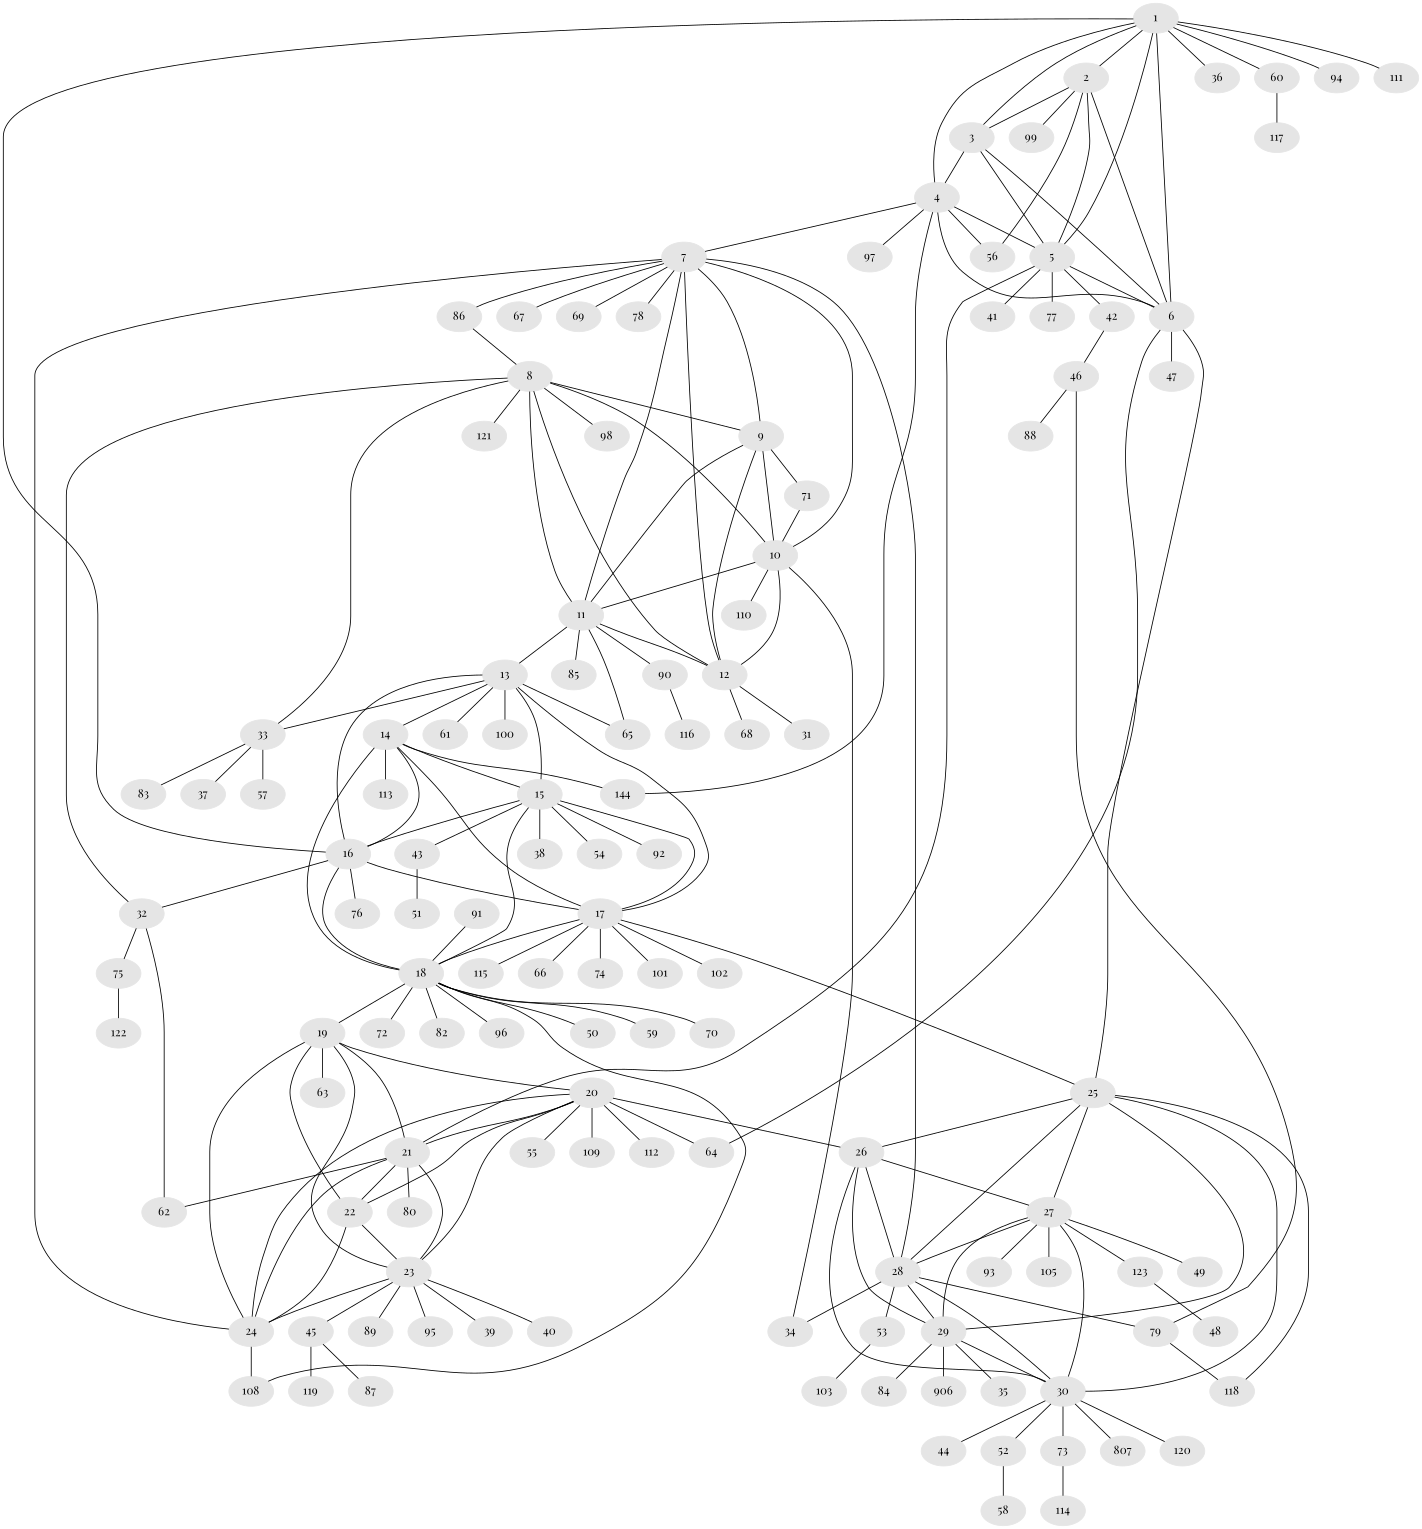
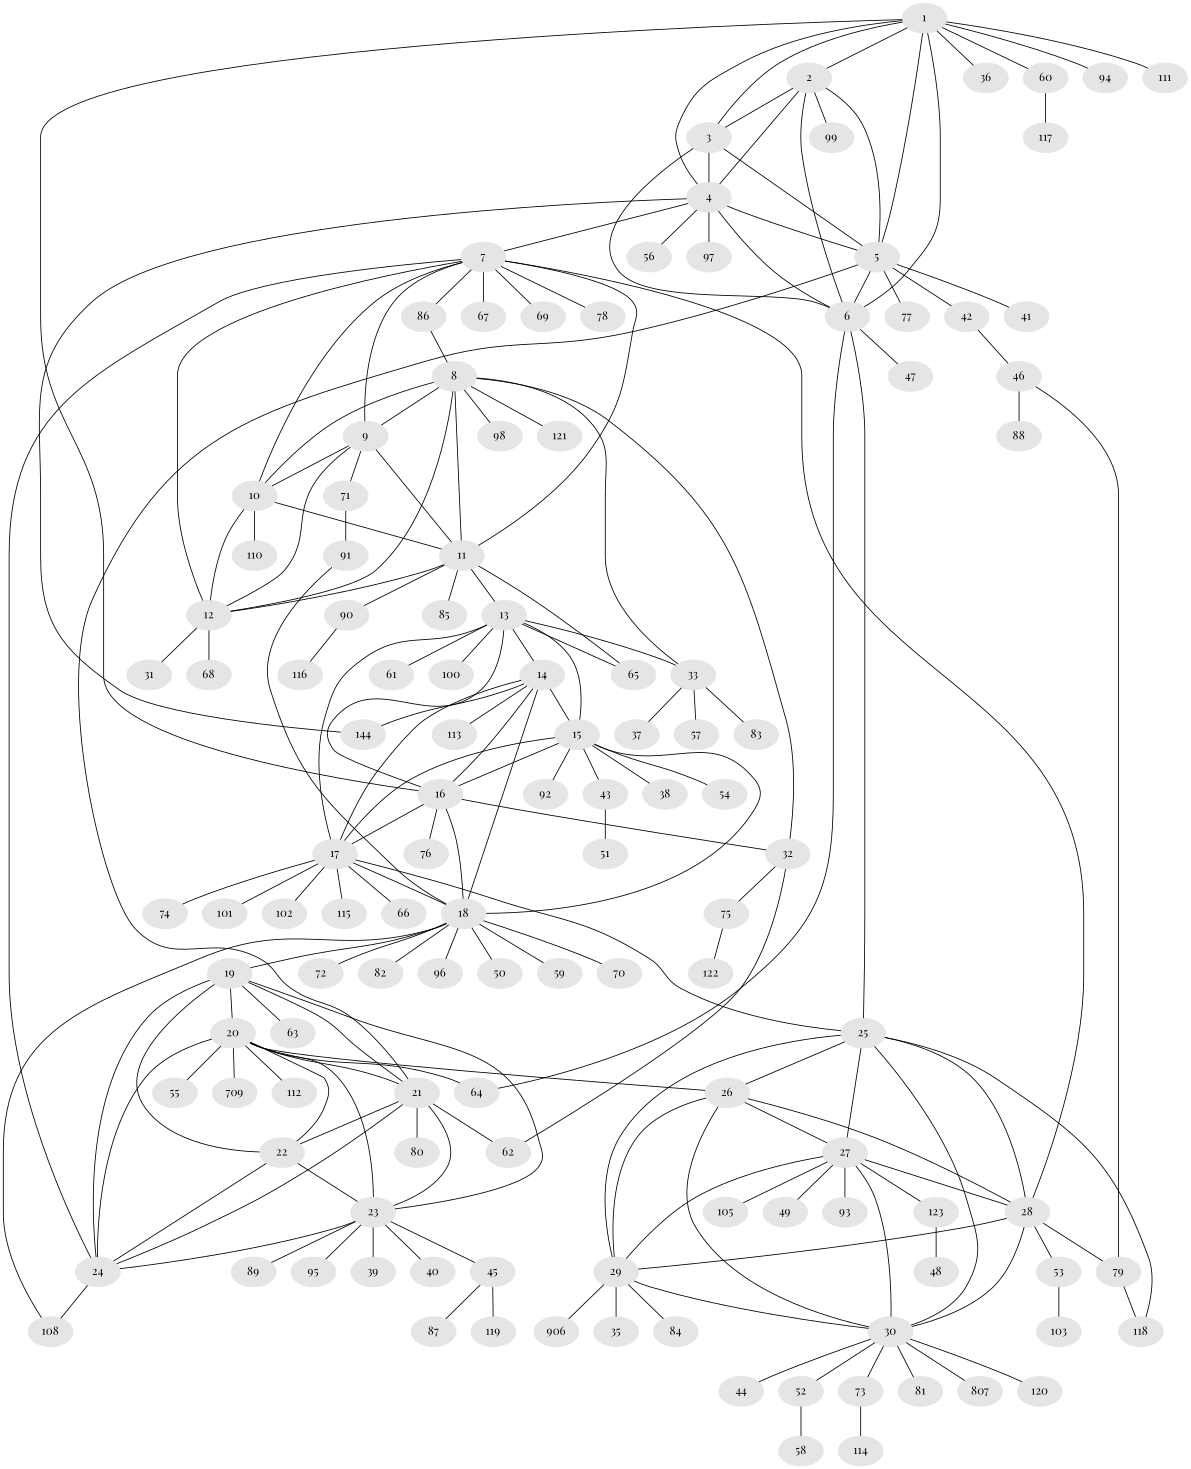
  graph {
    fontname="Playfair Display"
    node [color=gray90 fontname="Playfair Display" style=filled]
    edge [fontname="Playfair Display"]
    1
    2
    3
    4
    5
    6
    16
    36
    60
    94
    111
    99
    7
    56
    97
    n16 [label=144]
    21
    41
    42
    77
    25
    47
    64
    32
    17
    18
    76
    117
    9
    10
    11
    12
    24
    28
    67
    69
    78
    86
    22
    23
    62
    80
    46
    26
    27
    29
    30
    118
    8
    33
    98
    121
    71
-   34
    110
    13
    65
    85
    90
    31
    68
    108
    53
    79
    75
    37
    57
    83
    91
    14
    15
    61
    100
    116
    113
    38
    43
    54
    92
    66
    74
    101
    102
    115
    19
    50
    59
    70
    72
    82
    96
    51
    20
    63
    55
-   109
+   109 [label=709]
    112
    39
    40
    45
    89
    95
    87
    119
    49
    93
    105
    123
    35
    84
    n111 [label=906]
    44
    52
    73
+   81
    n116 [label=807]
    120
    48
    103
    58
    114
    122
    88
    1 -- 2
    1 -- 3
    1 -- 4
    1 -- 5
    1 -- 6
    1 -- 16
    1 -- 36
    1 -- 60
    1 -- 94
    1 -- 111
    2 -- 3
-   2 -- 56
+   2 -- 4
    2 -- 5
    2 -- 6
    2 -- 99
    3 -- 4
    3 -- 5
    3 -- 6
    4 -- 5
    4 -- 6
    4 -- 7
    4 -- 56
    4 -- 97
    4 -- n16
    5 -- 6
    5 -- 21
    5 -- 41
    5 -- 42
    5 -- 77
    6 -- 25
    6 -- 47
    6 -- 64
    16 -- 32
    16 -- 17
    16 -- 18
    16 -- 76
    60 -- 117
    7 -- 9
    7 -- 10
    7 -- 11
    7 -- 12
    7 -- 24
    7 -- 28
    7 -- 67
    7 -- 69
    7 -- 78
    7 -- 86
    21 -- 24
    21 -- 22
    21 -- 23
    21 -- 62
    21 -- 80
    42 -- 46
    25 -- 28
    25 -- 26
    25 -- 27
    25 -- 29
    25 -- 30
    25 -- 118
    32 -- 62
    32 -- 75
    17 -- 25
    17 -- 18
    17 -- 66
    17 -- 74
    17 -- 101
    17 -- 102
    17 -- 115
    18 -- 108
    18 -- 19
    18 -- 50
    18 -- 59
    18 -- 70
    18 -- 72
    18 -- 82
    18 -- 96
    9 -- 10
    9 -- 11
    9 -- 12
    9 -- 71
    10 -- 11
    10 -- 12
-   10 -- 34
    10 -- 110
    11 -- 12
    11 -- 13
    11 -- 65
    11 -- 85
    11 -- 90
    12 -- 31
    12 -- 68
    24 -- 108
    28 -- 29
    28 -- 30
-   28 -- 34
    28 -- 53
    28 -- 79
    86 -- 8
    22 -- 24
    22 -- 23
    23 -- 24
    23 -- 39
    23 -- 40
    23 -- 45
    23 -- 89
    23 -- 95
    46 -- 79
    46 -- 88
    26 -- 28
    26 -- 27
    26 -- 29
    26 -- 30
    27 -- 28
    27 -- 29
    27 -- 30
    27 -- 49
    27 -- 93
    27 -- 105
    27 -- 123
    29 -- 30
    29 -- 35
    29 -- 84
    29 -- n111
    30 -- 44
    30 -- 52
    30 -- 73
+   30 -- 81
    30 -- n116
    30 -- 120
    8 -- 32
    8 -- 9
    8 -- 10
    8 -- 11
    8 -- 12
    8 -- 33
    8 -- 98
    8 -- 121
    33 -- 37
    33 -- 57
    33 -- 83
-   71 -- 10
+   71 -- 91
    13 -- 16
    13 -- 17
    13 -- 33
    13 -- 65
    13 -- 14
    13 -- 15
    13 -- 61
    13 -- 100
    90 -- 116
    53 -- 103
    79 -- 118
    75 -- 122
    91 -- 18
    14 -- 16
    14 -- n16
    14 -- 17
    14 -- 18
    14 -- 15
    14 -- 113
    15 -- 16
    15 -- 17
    15 -- 18
    15 -- 38
    15 -- 43
    15 -- 54
    15 -- 92
    43 -- 51
    19 -- 21
    19 -- 24
    19 -- 22
    19 -- 23
    19 -- 20
    19 -- 63
    20 -- 21
    20 -- 64
    20 -- 24
    20 -- 22
    20 -- 23
    20 -- 26
    20 -- 55
    20 -- 109
    20 -- 112
    45 -- 87
    45 -- 119
    123 -- 48
    52 -- 58
    73 -- 114
  }
